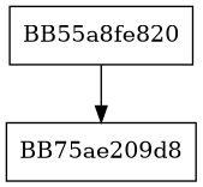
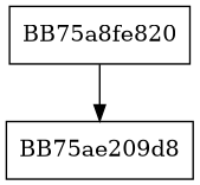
  digraph {
    splines=ortho
    node [shape=box]
-   BB75a8fe820 [label=BB55a8fe820]
+   BB75a8fe820
    BB75ae209d8
    BB75a8fe820 -> BB75ae209d8 [color=black style=solid]
  }
